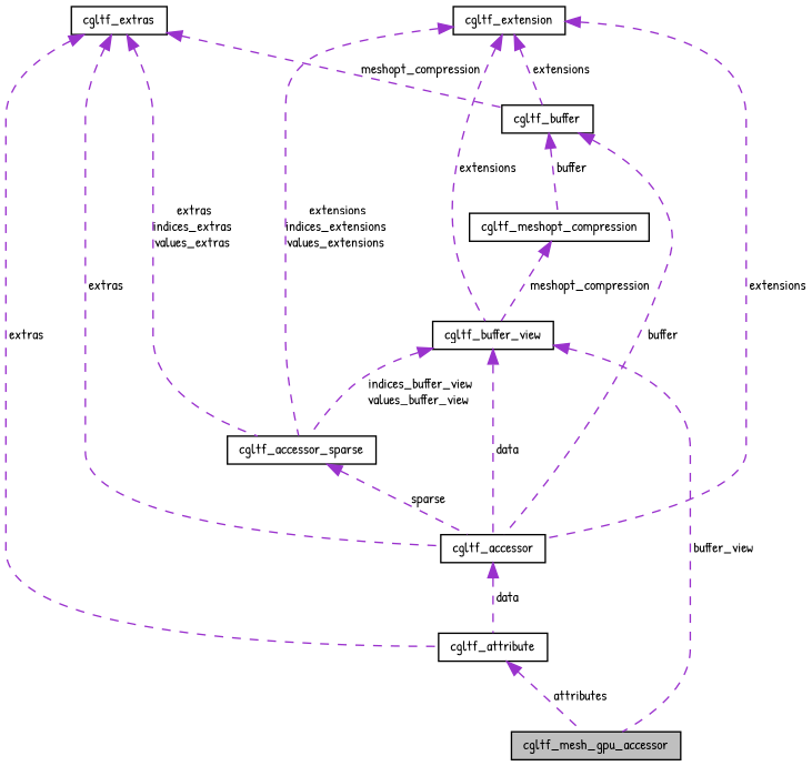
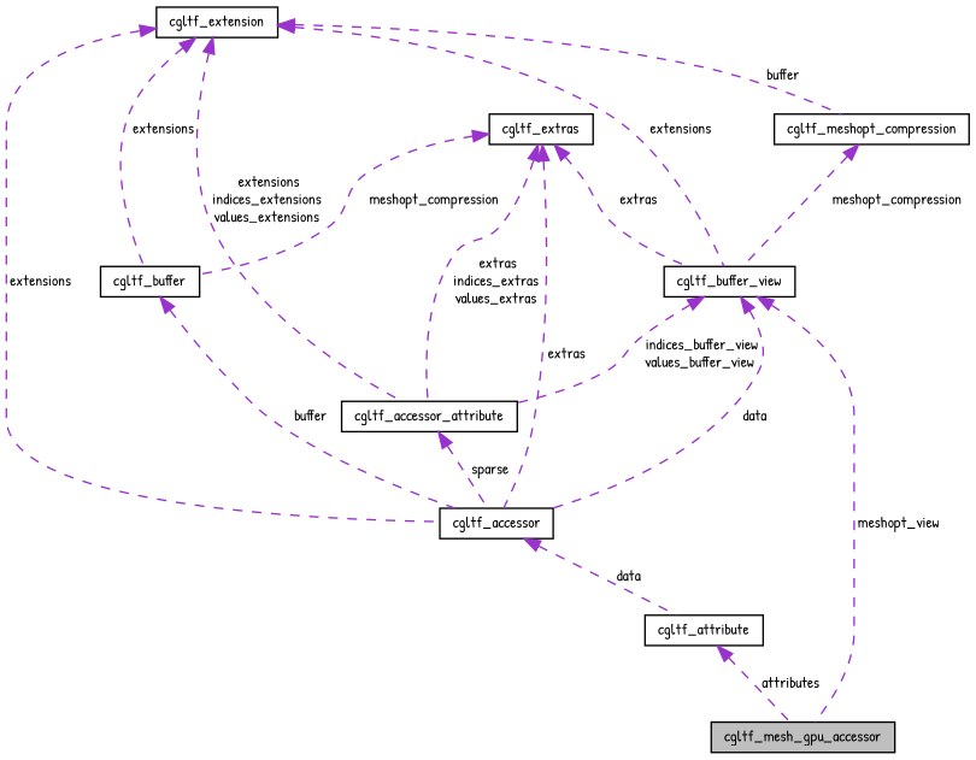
  digraph {
    fontname="Patrick Hand"
    node [color=black fillcolor=white fontname="Patrick Hand" fontsize=10 shape=record style=filled]
    edge [color=darkorchid3 dir=back fontname="Patrick Hand" fontsize=10 labelfontname=Helvetica labelfontsize=10 style=dashed]
    n1 [fillcolor=grey75 fontcolor=black height=0.2 label=cgltf_mesh_gpu_accessor width=0.4]
    n2 [height=0.2 label=cgltf_attribute width=0.4]
    n3 [height=0.2 label=cgltf_accessor width=0.4]
    n4 [height=0.2 label=cgltf_buffer_view width=0.4]
-   n5 [height=0.2 label=cgltf_accessor_sparse width=0.4]
+   n5 [height=0.2 label=cgltf_accessor_attribute width=0.4]
    n6 [height=0.2 label=cgltf_buffer width=0.4]
    n7 [height=0.2 label=cgltf_meshopt_compression width=0.4]
    n8 [height=0.2 label=cgltf_extras width=0.4]
    n9 [height=0.2 label=cgltf_extension width=0.4]
    n2 -> n1 [label=" attributes"]
    n3 -> n2 [label=" data"]
-   n4 -> n1 [label=" buffer_view"]
+   n4 -> n1 [label=" meshopt_view"]
    n4 -> n3 [label=" data"]
    n4 -> n5 [label=" indices_buffer_view\nvalues_buffer_view"]
    n5 -> n3 [label=" sparse"]
    n6 -> n3 [label=" buffer"]
-   n6 -> n7 [label=" buffer"]
+   n9 -> n7 [label=" buffer"]
    n7 -> n4 [label=" meshopt_compression"]
    n8 -> n3 [label=" extras"]
-   n8 -> n2 [label=" extras"]
+   n8 -> n4 [label=" extras"]
    n8 -> n5 [label=" extras\nindices_extras\nvalues_extras"]
    n8 -> n6 [label=" meshopt_compression"]
    n9 -> n3 [label=" extensions"]
    n9 -> n4 [label=" extensions"]
    n9 -> n5 [label=" extensions\nindices_extensions\nvalues_extensions"]
    n9 -> n6 [label=" extensions"]
  }
